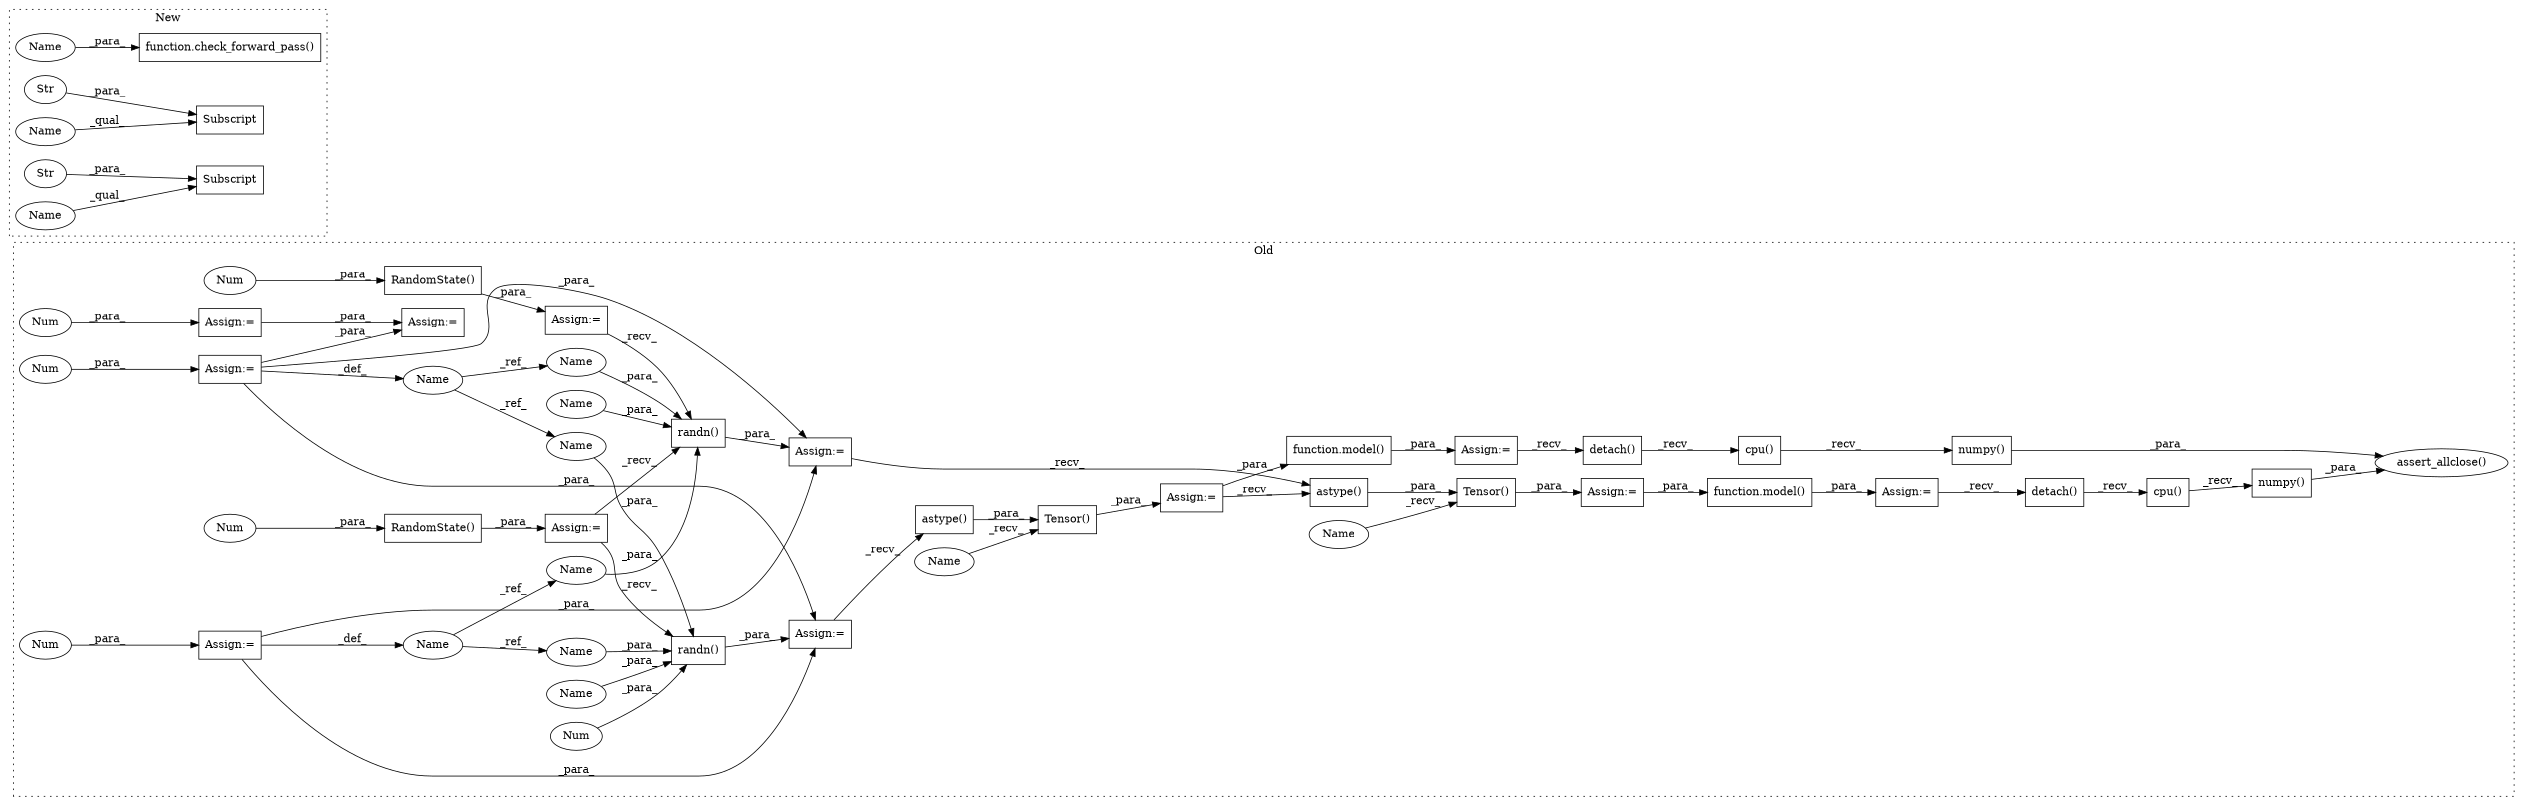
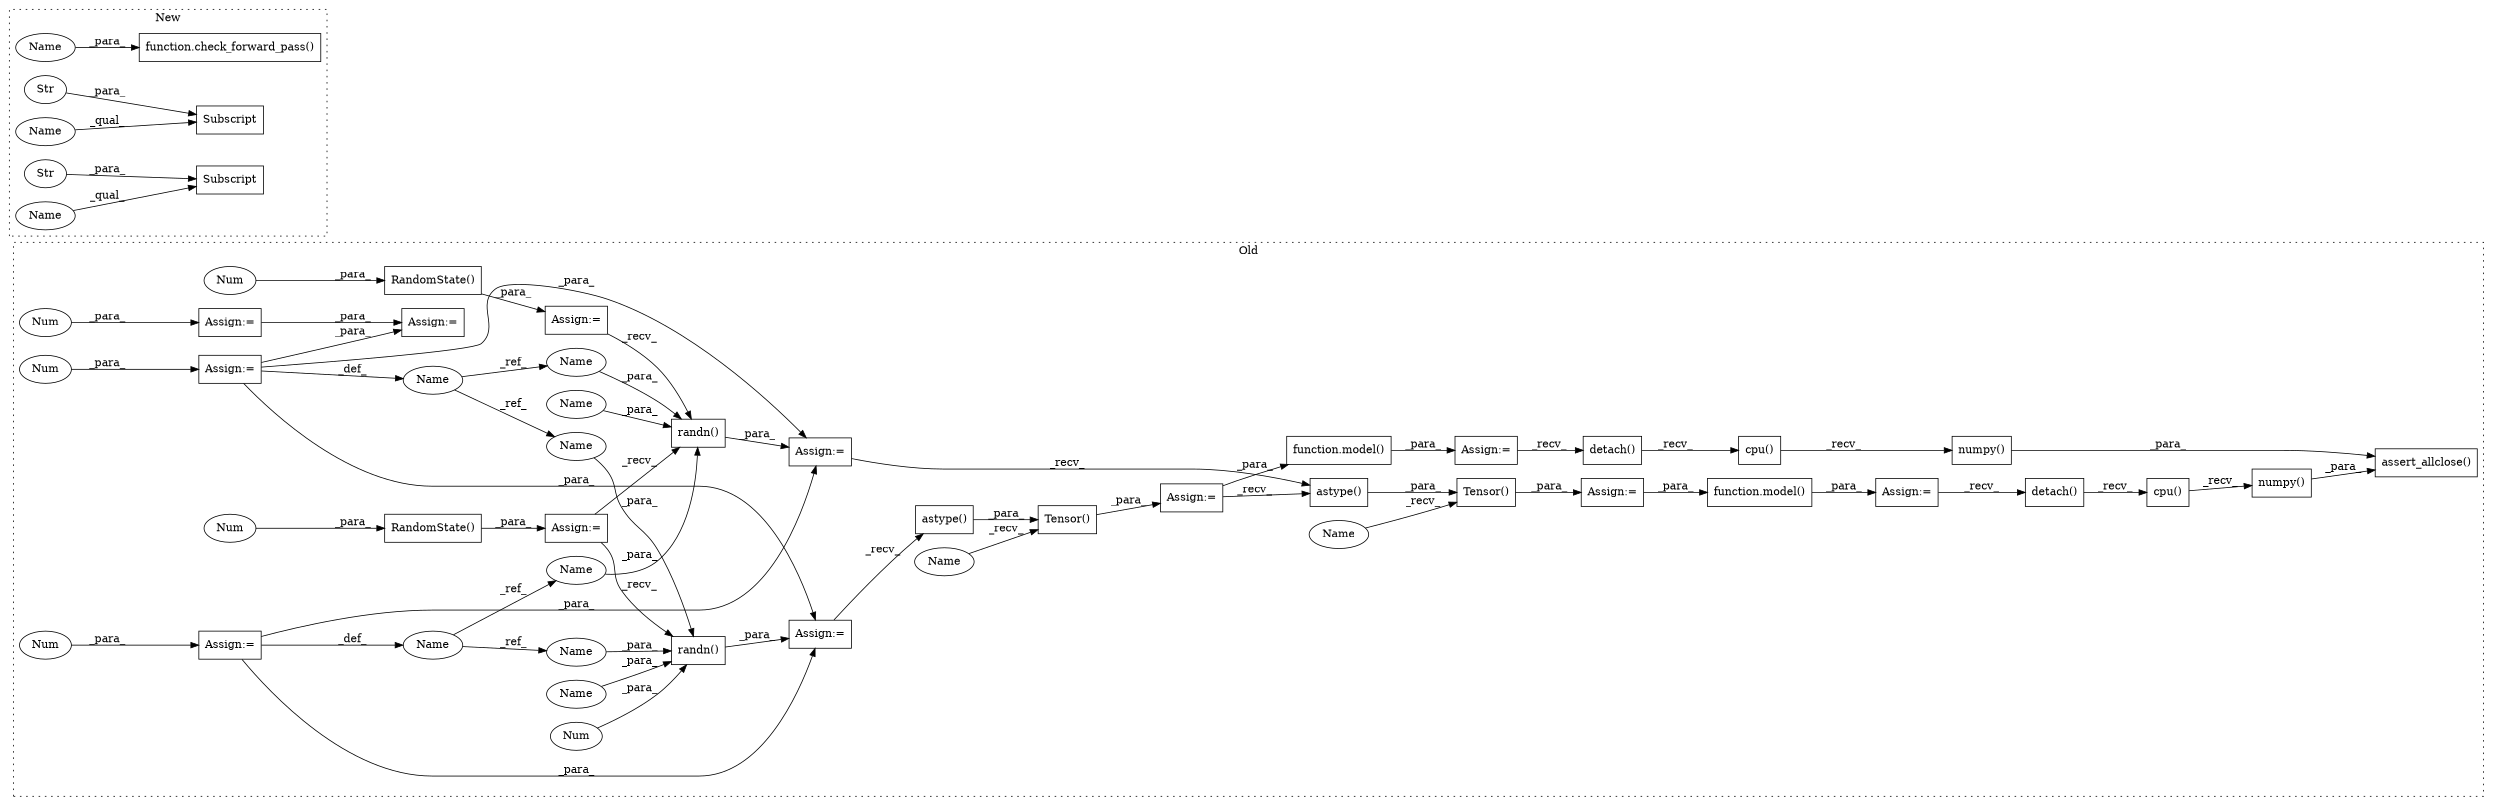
  digraph {
    rankdir=LR
    fontname="DejaVu Serif"
    node [a=75 l=3 s=3395 shape=box fontname="DejaVu Serif"]
    edge [fontname="DejaVu Serif"]
-   n1 [l="27,1" label="assert_allclose()" s="3337,3428" shape=ellipse]
+   n1 [l="27,1" label="assert_allclose()" s="3337,3428"]
    n2 [l=25 label="cpu()"]
    n3 [l="22,1" label="RandomState()" s="2636,2660"]
    n4 [l="9,1" label="astype()" s="2816,2835"]
    n5 [l="22,1" label="RandomState()" s="3048,3072"]
    n6 [l="10,1" label="randn()" s="2747,2793"]
    n7 [l="9,1" label="astype()" s="3150,3169"]
    n8 [l="10,3" label="randn()" s="3082,3125"]
    n9 [l="6,1" label="function.model()" s="3266,3273"]
    n10 [l=15 label="detach()" s=3364]
    n11 [l="6,1" label="function.model()" s="2928,2935"]
    n12 [l=19 label="detach()"]
    n13 [a=87 l=9 label=Name s=2725 shape=ellipse]
    n14 [a=87 l=10 label=Name s=2666 shape=ellipse]
    n15 [l=29 label="numpy()" s=3364]
    n16 [a=76 l=2 label=Num s=2658 shape=ellipse]
    n17 [l=33 label="numpy()"]
    n18 [a=76 l=2 label=Num s=3070 shape=ellipse]
    n19 [a=76 l=1 label=Num s=2792 shape=ellipse]
    n20 [a=68 label="Assign:=" s=3263]
    n21 [a=68 label="Assign:=" s=2800]
    n22 [a=68 label="Assign:=" s=2676]
    n23 [a=76 l=2 label=Num s=2679 shape=ellipse]
    n24 [a=68 label="Assign:=" s=2633]
    n25 [a=68 label="Assign:=" s=3079]
    n26 [a=68 label="Assign:=" s=2744]
    n27 [a=68 label="Assign:=" s=2847]
    n28 [a=68 label="Assign:=" s=2716]
    n29 [a=76 l=1 label=Num s=2719 shape=ellipse]
    n30 [a=68 label="Assign:=" s=2925]
    n31 [a=68 label="Assign:=" s=3045]
    n32 [a=68 label="Assign:=" s=3134]
    n33 [a=68 label="Assign:=" s=2734]
    n34 [a=76 l=1 label=Num s=2737 shape=ellipse]
    n35 [l=21 label="cpu()" s=3364]
    n36 [l="13,1" label="Tensor()" s="2803,2836"]
    n37 [l="13,1" label="Tensor()" s="3137,3170"]
    n38 [a=87 l=10 label=Name s=3115 shape=ellipse]
    n39 [a=87 l=10 label=Name s=2780 shape=ellipse]
    n40 [a=87 l=5 label=Name s=3137 shape=ellipse]
    n41 [a=87 l=5 label=Name s=2803 shape=ellipse]
    n42 [a=87 l=9 label=Name s=2757 shape=ellipse]
    n43 [a=87 l=9 label=Name s=3092 shape=ellipse]
    n44 [a=87 l=10 label=Name s=2768 shape=ellipse]
    n45 [a=87 l=10 label=Name s=3103 shape=ellipse]
    n46 [a=63 l="25,0" label=Subscript s="2408,0"]
    n47 [a=66 l=12 label=Str s=2420 shape=ellipse]
    n48 [a=63 l="24,0" label=Subscript s="2435,0"]
    n49 [a=66 l=11 label=Str s=2447 shape=ellipse]
    n50 [l="19,1" label="function.check_forward_pass()" s="2521,2558"]
    n51 [a=87 l=11 label=Name s=2547 shape=ellipse]
    n52 [a=87 l=11 label=Name s=2435 shape=ellipse]
    n53 [a=87 l=11 label=Name s=2408 shape=ellipse]
    subgraph cluster_1 {
      label=Old
      style=dotted
      n1
      n2
      n3
      n4
      n5
      n6
      n7
      n8
      n9
      n10
      n11
      n12
      n13
      n14
      n15
      n16
      n17
      n18
      n19
      n20
      n21
      n22
      n23
      n24
      n25
      n26
      n27
      n28
      n29
      n30
      n31
      n32
      n33
      n34
      n35
      n36
      n37
      n38
      n39
      n40
      n41
      n42
      n43
      n44
      n45
    }
    subgraph cluster_2 {
      label=New
      style=dotted
      n46
      n47
      n48
      n49
      n50
      n51
      n52
      n53
    }
    n2 -> n17 [label=_recv_]
    n3 -> n24 [label=_para_]
    n4 -> n36 [label=_para_]
    n5 -> n31 [label=_para_]
    n6 -> n26 [label=_para_]
    n7 -> n37 [label=_para_]
    n8 -> n25 [label=_para_]
    n9 -> n20 [label=_para_]
    n10 -> n35 [label=_recv_]
    n11 -> n30 [label=_para_]
    n12 -> n2 [label=_recv_]
    n13 -> n42 [label=_ref_]
    n13 -> n43 [label=_ref_]
    n14 -> n44 [label=_ref_]
    n14 -> n45 [label=_ref_]
    n15 -> n1 [label=_para_]
    n16 -> n3 [label=_para_]
    n17 -> n1 [label=_para_]
    n18 -> n5 [label=_para_]
    n19 -> n6 [label=_para_]
    n20 -> n12 [label=_recv_]
    n21 -> n7 [label=_recv_]
    n21 -> n11 [label=_para_]
    n22 -> n14 [label=_def_]
    n22 -> n25 [label=_para_]
    n22 -> n26 [label=_para_]
    n22 -> n27 [label=_para_]
    n23 -> n22 [label=_para_]
    n24 -> n6 [label=_recv_]
    n24 -> n8 [label=_recv_]
    n25 -> n7 [label=_recv_]
    n26 -> n4 [label=_recv_]
    n28 -> n27 [label=_para_]
    n29 -> n28 [label=_para_]
    n30 -> n10 [label=_recv_]
    n31 -> n8 [label=_recv_]
    n32 -> n9 [label=_para_]
    n33 -> n13 [label=_def_]
    n33 -> n25 [label=_para_]
    n33 -> n26 [label=_para_]
    n34 -> n33 [label=_para_]
    n35 -> n15 [label=_recv_]
    n36 -> n21 [label=_para_]
    n37 -> n32 [label=_para_]
    n38 -> n8 [label=_para_]
    n39 -> n6 [label=_para_]
    n40 -> n37 [label=_recv_]
    n41 -> n36 [label=_recv_]
    n42 -> n6 [label=_para_]
    n43 -> n8 [label=_para_]
    n44 -> n6 [label=_para_]
    n45 -> n8 [label=_para_]
    n47 -> n46 [label=_para_]
    n49 -> n48 [label=_para_]
    n51 -> n50 [label=_para_]
    n52 -> n48 [label=_qual_]
    n53 -> n46 [label=_qual_]
  }
